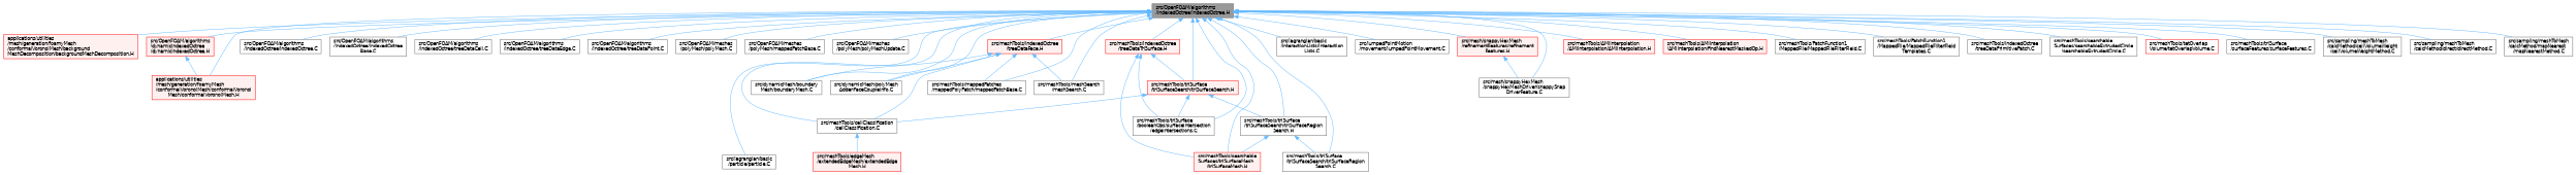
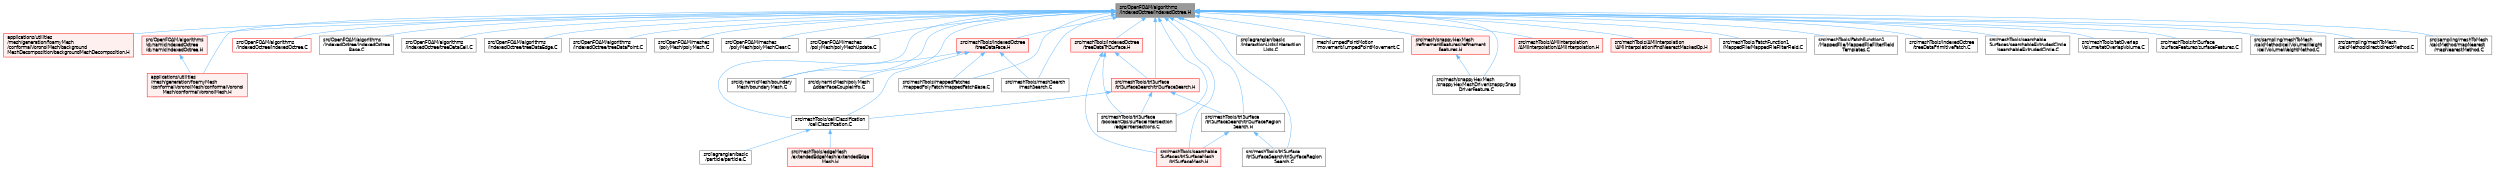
  digraph {
    node [color=grey40 fillcolor=white fontname=Helvetica fontsize=10 shape=box style=filled]
    edge [color=steelblue1 dir=back fontname=Helvetica fontsize=10 labelfontname=Helvetica labelfontsize=10 style=solid]
    n1 [color=gray40 fillcolor=grey60 fontcolor=black height=0.2 label="src/OpenFOAM/algorithms\l/indexedOctree/indexedOctree.H" width=0.4]
    n2 [color=red fillcolor="#FFF0F0" height=0.2 label="applications/utilities\l/mesh/generation/foamyMesh\l/conformalVoronoiMesh/background\lMeshDecomposition/backgroundMeshDecomposition.H" width=0.4]
    n3 [color=red fillcolor="#FFF0F0" height=0.2 label="applications/utilities\l/mesh/generation/foamyMesh\l/conformalVoronoiMesh/conformalVoronoi\lMesh/conformalVoronoiMesh.H" width=0.4]
    n4 [color=red fillcolor="#FFF0F0" height=0.2 label="src/OpenFOAM/algorithms\l/dynamicIndexedOctree\l/dynamicIndexedOctree.H" width=0.4]
-   n5 [height=0.2 label="src/OpenFOAM/algorithms\l/indexedOctree/indexedOctree.C" width=0.4]
+   n5 [color=red height=0.2 label="src/OpenFOAM/algorithms\l/indexedOctree/indexedOctree.C" width=0.4]
    n6 [height=0.2 label="src/OpenFOAM/algorithms\l/indexedOctree/indexedOctree\lBase.C" width=0.4]
    n7 [height=0.2 label="src/OpenFOAM/algorithms\l/indexedOctree/treeDataCell.C" width=0.4]
    n8 [height=0.2 label="src/OpenFOAM/algorithms\l/indexedOctree/treeDataEdge.C" width=0.4]
    n9 [height=0.2 label="src/OpenFOAM/algorithms\l/indexedOctree/treeDataPoint.C" width=0.4]
    n10 [height=0.2 label="src/OpenFOAM/meshes\l/polyMesh/polyMesh.C" width=0.4]
-   n11 [height=0.2 label="src/OpenFOAM/meshes\l/polyMesh/mappedPatchBase.C" width=0.4]
+   n11 [height=0.2 label="src/OpenFOAM/meshes\l/polyMesh/polyMeshClear.C" width=0.4]
    n12 [height=0.2 label="src/OpenFOAM/meshes\l/polyMesh/polyMeshUpdate.C" width=0.4]
    n13 [height=0.2 label="src/dynamicMesh/boundary\lMesh/boundaryMesh.C" width=0.4]
    n14 [height=0.2 label="src/dynamicMesh/polyMesh\lAdder/faceCoupleInfo.C" width=0.4]
    n15 [height=0.2 label="src/lagrangian/basic\l/InteractionLists/Interaction\lLists.C" width=0.4]
    n16 [height=0.2 label="src/lagrangian/basic\l/particle/particle.C" width=0.4]
-   n17 [height=0.2 label="src/lumpedPointMotion\l/movement/lumpedPointMovement.C" width=0.4]
+   n17 [height=0.2 label="mesh/lumpedPointMotion\l/movement/lumpedPointMovement.C" width=0.4]
    n18 [color=red fillcolor="#FFF0F0" height=0.2 label="src/mesh/snappyHexMesh\l/refinementFeatures/refinement\lFeatures.H" width=0.4]
    n19 [height=0.2 label="src/mesh/snappyHexMesh\l/snappyHexMeshDriver/snappySnap\lDriverFeature.C" width=0.4]
    n20 [color=red fillcolor="#FFF0F0" height=0.2 label="src/meshTools/AMIInterpolation\l/AMIInterpolation/AMIInterpolation.H" width=0.4]
    n21 [color=red fillcolor="#FFF0F0" height=0.2 label="src/meshTools/AMIInterpolation\l/AMIInterpolation/findNearestMaskedOp.H" width=0.4]
    n22 [height=0.2 label="src/meshTools/PatchFunction1\l/MappedFile/MappedFileFilterField.C" width=0.4]
    n23 [height=0.2 label="src/meshTools/PatchFunction1\l/MappedFile/MappedFileFilterField\lTemplates.C" width=0.4]
    n24 [height=0.2 label="src/meshTools/cellClassification\l/cellClassification.C" width=0.4]
    n25 [color=red fillcolor="#FFF0F0" height=0.2 label="src/meshTools/indexedOctree\l/treeDataFace.H" width=0.4]
    n26 [height=0.2 label="src/meshTools/mappedPatches\l/mappedPolyPatch/mappedPatchBase.C" width=0.4]
    n27 [height=0.2 label="src/meshTools/meshSearch\l/meshSearch.C" width=0.4]
    n28 [height=0.2 label="src/meshTools/indexedOctree\l/treeDataPrimitivePatch.C" width=0.4]
    n29 [color=red fillcolor="#FFF0F0" height=0.2 label="src/meshTools/indexedOctree\l/treeDataTriSurface.H" width=0.4]
    n30 [color=red fillcolor="#FFF0F0" height=0.2 label="src/meshTools/searchable\lSurfaces/triSurfaceMesh\l/triSurfaceMesh.H" width=0.4]
    n31 [height=0.2 label="src/meshTools/triSurface\l/booleanOps/surfaceIntersection\l/edgeIntersections.C" width=0.4]
    n32 [color=red fillcolor="#FFF0F0" height=0.2 label="src/meshTools/triSurface\l/triSurfaceSearch/triSurfaceSearch.H" width=0.4]
    n33 [height=0.2 label="src/meshTools/triSurface\l/triSurfaceSearch/triSurfaceRegion\lSearch.H" width=0.4]
    n34 [height=0.2 label="src/meshTools/triSurface\l/triSurfaceSearch/triSurfaceRegion\lSearch.C" width=0.4]
    n35 [height=0.2 label="src/meshTools/searchable\lSurfaces/searchableExtrudedCircle\l/searchableExtrudedCircle.C" width=0.4]
-   n36 [color=red height=0.2 label="src/meshTools/tetOverlap\lVolume/tetOverlapVolume.C" width=0.4]
+   n36 [height=0.2 label="src/meshTools/tetOverlap\lVolume/tetOverlapVolume.C" width=0.4]
    n37 [height=0.2 label="src/meshTools/triSurface\l/surfaceFeatures/surfaceFeatures.C" width=0.4]
    n38 [height=0.2 label="src/sampling/meshToMesh\l/calcMethod/cellVolumeWeight\l/cellVolumeWeightMethod.C" width=0.4]
    n39 [height=0.2 label="src/sampling/meshToMesh\l/calcMethod/direct/directMethod.C" width=0.4]
    n40 [height=0.2 label="src/sampling/meshToMesh\l/calcMethod/mapNearest\l/mapNearestMethod.C" width=0.4]
    n41 [color=red fillcolor="#FFF0F0" height=0.2 label="src/meshTools/edgeMesh\l/extendedEdgeMesh/extendedEdge\lMesh.H" width=0.4]
    n1 -> n2
    n1 -> n3
    n1 -> n4
    n1 -> n5
    n1 -> n6
    n1 -> n7
    n1 -> n8
    n1 -> n9
    n1 -> n10
    n1 -> n11
    n1 -> n12
    n1 -> n13
    n1 -> n14
    n1 -> n15
-   n1 -> n16
+   n24 -> n16
    n1 -> n17
    n1 -> n18
    n1 -> n19
    n1 -> n20
    n1 -> n21
    n1 -> n22
    n1 -> n23
    n1 -> n24
    n1 -> n25
    n1 -> n26
    n1 -> n27
    n1 -> n28
    n1 -> n29
    n1 -> n30
    n1 -> n31
    n1 -> n32
    n1 -> n33
    n1 -> n34
    n1 -> n35
    n1 -> n36
    n1 -> n37
    n1 -> n38
    n1 -> n39
    n1 -> n40
    n4 -> n3
    n18 -> n19
    n24 -> n41
    n25 -> n13
-   n25 -> n14
    n25 -> n24
    n25 -> n26
    n25 -> n27
    n29 -> n30
    n29 -> n31
    n29 -> n32
    n32 -> n24
    n32 -> n31
    n32 -> n33
    n33 -> n30
    n33 -> n34
  }
